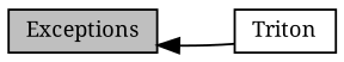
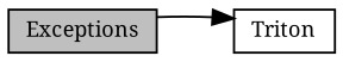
  digraph {
    rankdir=LR
    fontname="Noto Serif"
    node [color=black fontname="Noto Serif" fontsize=10 shape=record style=filled]
    n1 [fillcolor=grey75 fontcolor=black height=0.2 label=Exceptions width=0.4]
    n2 [fillcolor=white height=0.2 label=Triton width=0.4]
-   n1 -> n2 [dir=back fontname="Noto Serif" fontsize=10 labelfontname=Helvetica labelfontsize=10 shape=plaintext style=solid]
+   n2 -> n1 [dir=back fontname="Noto Serif" fontsize=10 labelfontname=Helvetica labelfontsize=10 shape=plaintext style=solid]
  }
